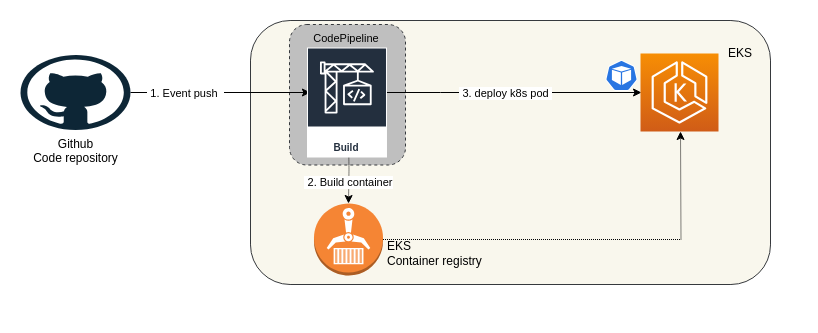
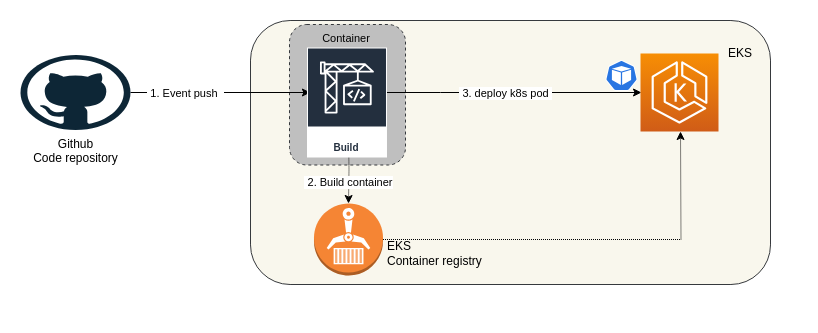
  <mxCell id="0" />
  <mxCell id="1" parent="0" />
  <mxCell id="2" value="" style="rounded=1;whiteSpace=wrap;html=1;fillColor=#f9f7ed;strokeColor=#36393d;" parent="1" vertex="1"><mxGeometry x="250" y="20" width="520" height="264" as="geometry" /></mxCell>
  <mxCell id="3" style="edgeStyle=orthogonalEdgeStyle;rounded=0;orthogonalLoop=1;jettySize=auto;html=1;dashed=1;dashPattern=1 1;" parent="1" source="10" edge="1"><mxGeometry relative="1" as="geometry"><mxPoint x="680" y="131" as="targetPoint" /></mxGeometry></mxCell>
  <mxCell id="4" value="" style="rounded=1;whiteSpace=wrap;html=1;fillColor=#BFBFBF;strokeColor=#36393d;dashed=1;" parent="1" vertex="1"><mxGeometry x="289" y="24" width="116" height="140.5" as="geometry" /></mxCell>
  <mxCell id="5" style="edgeStyle=orthogonalEdgeStyle;rounded=0;orthogonalLoop=1;jettySize=auto;html=1;entryX=0;entryY=0.5;entryDx=0;entryDy=0;entryPerimeter=0;" parent="1" source="7" edge="1"><mxGeometry relative="1" as="geometry"><mxPoint x="309.87" y="92" as="targetPoint" /></mxGeometry></mxCell>
  <mxCell id="6" value="&amp;nbsp;1. Event push&amp;nbsp;&amp;nbsp;" style="edgeLabel;html=1;align=center;verticalAlign=middle;resizable=0;points=[];" parent="5" vertex="1" connectable="0"><mxGeometry x="-0.406" y="1" relative="1" as="geometry"><mxPoint y="1" as="offset" /></mxGeometry></mxCell>
  <mxCell id="7" value="Github&lt;br&gt;Code repository" style="dashed=0;outlineConnect=0;html=1;align=center;labelPosition=center;verticalLabelPosition=bottom;verticalAlign=top;shape=mxgraph.weblogos.github" parent="1" vertex="1"><mxGeometry x="20" y="54.5" width="110" height="75" as="geometry" /></mxCell>
  <mxCell id="8" style="edgeStyle=orthogonalEdgeStyle;rounded=0;orthogonalLoop=1;jettySize=auto;html=1;entryX=0.5;entryY=0;entryDx=0;entryDy=0;entryPerimeter=0;dashed=1;dashPattern=1 1;" parent="1" target="10" edge="1"><mxGeometry relative="1" as="geometry"><mxPoint x="348.034" y="134" as="sourcePoint" /></mxGeometry></mxCell>
  <mxCell id="9" value="&amp;nbsp;2. Build container" style="edgeLabel;html=1;align=center;verticalAlign=middle;resizable=0;points=[];" vertex="1" connectable="0" parent="8"><mxGeometry x="0.402" relative="1" as="geometry"><mxPoint y="-1.28" as="offset" /></mxGeometry></mxCell>
  <mxCell id="10" value="" style="outlineConnect=0;dashed=0;verticalLabelPosition=bottom;verticalAlign=top;align=center;html=1;shape=mxgraph.aws3.ecr;fillColor=#F58534;gradientColor=none;" parent="1" vertex="1"><mxGeometry x="313.49" y="203" width="69" height="72" as="geometry" /></mxCell>
- <mxCell id="11" value="&lt;span style=&quot;font-weight: normal&quot;&gt;CodePipeline&lt;/span&gt;" style="text;html=1;strokeColor=none;fillColor=none;align=center;verticalAlign=middle;whiteSpace=wrap;rounded=0;fontSize=11;fontStyle=1" parent="1" vertex="1"><mxGeometry x="306.49" y="27.5" width="80" height="20" as="geometry" /></mxCell>
+ <mxCell id="11" value="&lt;span style=&quot;font-weight: normal&quot;&gt;Container&lt;/span&gt;" style="text;html=1;strokeColor=none;fillColor=none;align=center;verticalAlign=middle;whiteSpace=wrap;rounded=0;fontSize=11;fontStyle=1" parent="1" vertex="1"><mxGeometry x="306.49" y="27.5" width="80" height="20" as="geometry" /></mxCell>
  <mxCell id="12" value="Build" style="outlineConnect=0;fontColor=#232F3E;gradientColor=none;strokeColor=#ffffff;fillColor=#232F3E;dashed=0;verticalLabelPosition=middle;verticalAlign=bottom;align=center;html=1;whiteSpace=wrap;fontSize=10;fontStyle=1;spacing=3;shape=mxgraph.aws4.productIcon;prIcon=mxgraph.aws4.codebuild;" parent="1" vertex="1"><mxGeometry x="306.49" y="47" width="80" height="110" as="geometry" /></mxCell>
  <mxCell id="13" value="" style="shape=image;html=1;verticalAlign=top;verticalLabelPosition=bottom;labelBackgroundColor=#ffffff;imageAspect=0;aspect=fixed;image=https://cdn3.iconfinder.com/data/icons/social-media-2169/24/social_media_social_media_logo_docker-128.png" parent="1" vertex="1"><mxGeometry x="385" y="203" width="34" height="34" as="geometry" /></mxCell>
  <mxCell id="14" value="&lt;span&gt;EKS &lt;br&gt;Container registry&lt;/span&gt;" style="text;html=1;strokeColor=none;fillColor=none;align=left;verticalAlign=middle;whiteSpace=wrap;rounded=0;" parent="1" vertex="1"><mxGeometry x="385" y="243" width="120" height="20" as="geometry" /></mxCell>
  <mxCell id="15" style="edgeStyle=orthogonalEdgeStyle;rounded=0;orthogonalLoop=1;jettySize=auto;html=1;" parent="1" edge="1" source="12"><mxGeometry relative="1" as="geometry"><mxPoint x="531.5" y="92.034" as="sourcePoint" /><mxPoint x="641" y="92" as="targetPoint" /><Array as="points"><mxPoint x="440" y="92" /><mxPoint x="440" y="92" /></Array></mxGeometry></mxCell>
  <mxCell id="16" value="&amp;nbsp;3. deploy k8s pod&amp;nbsp;" style="edgeLabel;html=1;align=center;verticalAlign=middle;resizable=0;points=[];" vertex="1" connectable="0" parent="15"><mxGeometry x="-0.26" relative="1" as="geometry"><mxPoint x="24.22" as="offset" /></mxGeometry></mxCell>
  <mxCell id="17" value="" style="outlineConnect=0;fontColor=#232F3E;gradientColor=#F78E04;gradientDirection=north;fillColor=#D05C17;strokeColor=#ffffff;dashed=0;verticalLabelPosition=bottom;verticalAlign=top;align=center;html=1;fontSize=12;fontStyle=0;aspect=fixed;shape=mxgraph.aws4.resourceIcon;resIcon=mxgraph.aws4.eks;" vertex="1" parent="1"><mxGeometry x="640" y="53" width="78" height="78" as="geometry" /></mxCell>
  <mxCell id="18" value="" style="html=1;dashed=0;whitespace=wrap;fillColor=#2875E2;strokeColor=#ffffff;points=[[0.005,0.63,0],[0.1,0.2,0],[0.9,0.2,0],[0.5,0,0],[0.995,0.63,0],[0.72,0.99,0],[0.5,1,0],[0.28,0.99,0]];shape=mxgraph.kubernetes.icon;prIcon=pod" vertex="1" parent="1"><mxGeometry x="605" y="50" width="32" height="50" as="geometry" /></mxCell>
  <mxCell id="19" value="EKS" style="text;html=1;strokeColor=none;fillColor=none;align=left;verticalAlign=middle;whiteSpace=wrap;rounded=0;" vertex="1" parent="1"><mxGeometry x="725.5" y="43" width="41" height="20" as="geometry" /></mxCell>
  <mxCell id="20" value="" style="shape=image;html=1;verticalAlign=top;verticalLabelPosition=bottom;labelBackgroundColor=#ffffff;imageAspect=0;aspect=fixed;image=https://cdn2.iconfinder.com/data/icons/amazon-aws-stencils/100/Non-Service_Specific_copy__AWS_Cloud-128.png" vertex="1" parent="1"><mxGeometry x="718" y="233" width="78" height="78" as="geometry" /></mxCell>
